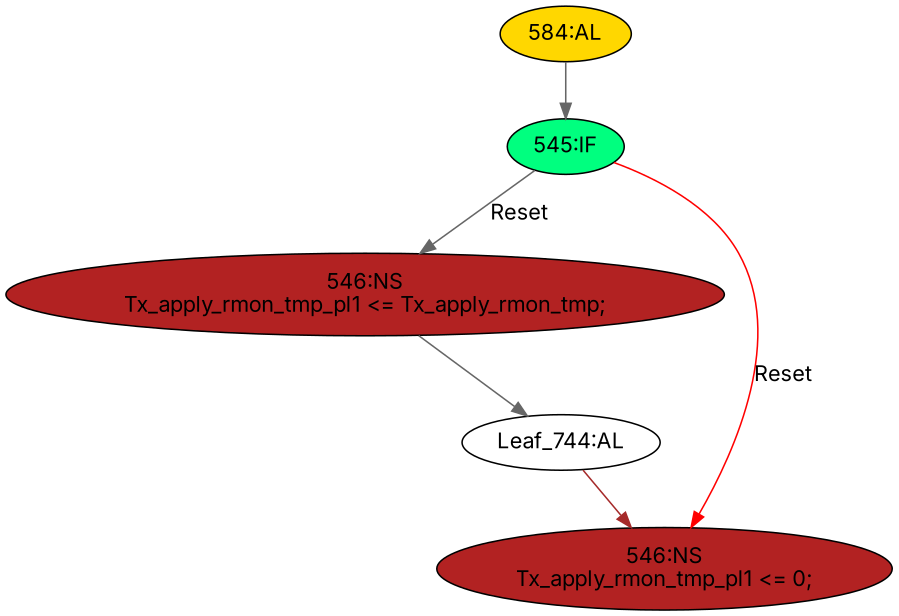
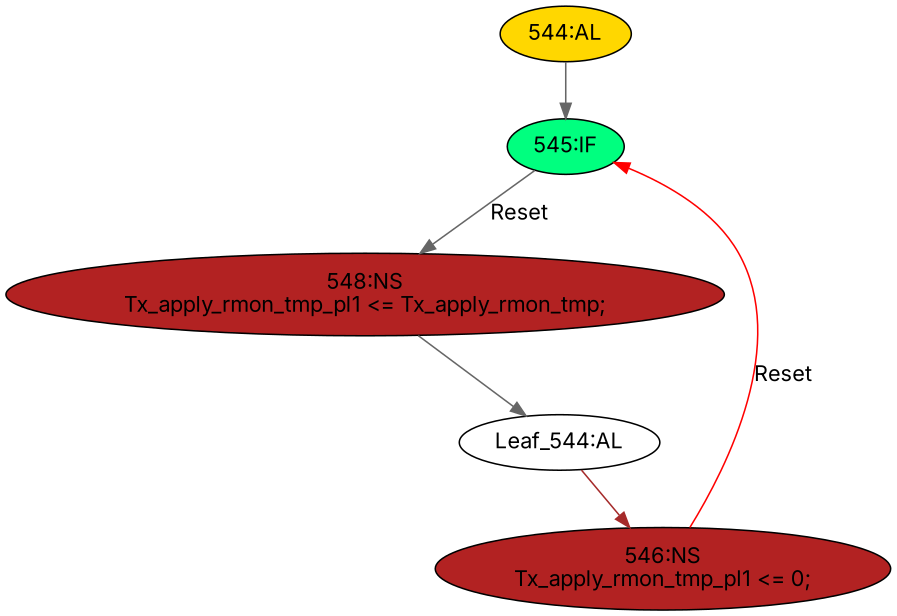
  strict digraph {
    fontname=Inter
    node [fillcolor=firebrick fontname=Inter statements="[]" style=filled typ=NonblockingSubstitution]
    edge [color=gray40 cond="[]" fontname=Inter lineno=None]
-   n1 [ast="<pyverilog.vparser.ast.Always object at 0x7f104a57d410>" clk_sens=True fillcolor=gold label="584:AL" sens="['Clk', 'Reset']" typ=Always use_var="['Reset', 'Tx_apply_rmon_tmp']"]
+   n1 [ast="<pyverilog.vparser.ast.Always object at 0x7f104a57d410>" clk_sens=True fillcolor=gold label="544:AL" sens="['Clk', 'Reset']" typ=Always use_var="['Reset', 'Tx_apply_rmon_tmp']"]
    n2 [ast="<pyverilog.vparser.ast.IfStatement object at 0x7f104a57d590>" fillcolor=springgreen label="545:IF" typ=IfStatement]
-   n3 [ast="<pyverilog.vparser.ast.NonblockingSubstitution object at 0x7f104a57d5d0>" label="546:NS\nTx_apply_rmon_tmp_pl1 <= Tx_apply_rmon_tmp;" statements="[<pyverilog.vparser.ast.NonblockingSubstitution object at 0x7f104a57d5d0>]"]
+   n3 [ast="<pyverilog.vparser.ast.NonblockingSubstitution object at 0x7f104a57d5d0>" label="548:NS\nTx_apply_rmon_tmp_pl1 <= Tx_apply_rmon_tmp;" statements="[<pyverilog.vparser.ast.NonblockingSubstitution object at 0x7f104a57d5d0>]"]
    n4 [ast="<pyverilog.vparser.ast.NonblockingSubstitution object at 0x7f104a57d750>" label="546:NS\nTx_apply_rmon_tmp_pl1 <= 0;" statements="[<pyverilog.vparser.ast.NonblockingSubstitution object at 0x7f104a57d750>]"]
-   n5 [def_var="['Tx_apply_rmon_tmp_pl1']" label="Leaf_744:AL" fillcolor="" statements="" style="" typ=""]
+   n5 [def_var="['Tx_apply_rmon_tmp_pl1']" label="Leaf_544:AL" fillcolor="" statements="" style="" typ=""]
    n1 -> n2
    n2 -> n3 [cond="['Reset']" label=Reset lineno=545]
-   n2 -> n4 [color=red cond="['Reset']" label=Reset lineno=545]
+   n4 -> n2 [color=red cond="['Reset']" label=Reset lineno=545]
    n3 -> n5
    n5 -> n4 [color=brown]
  }
